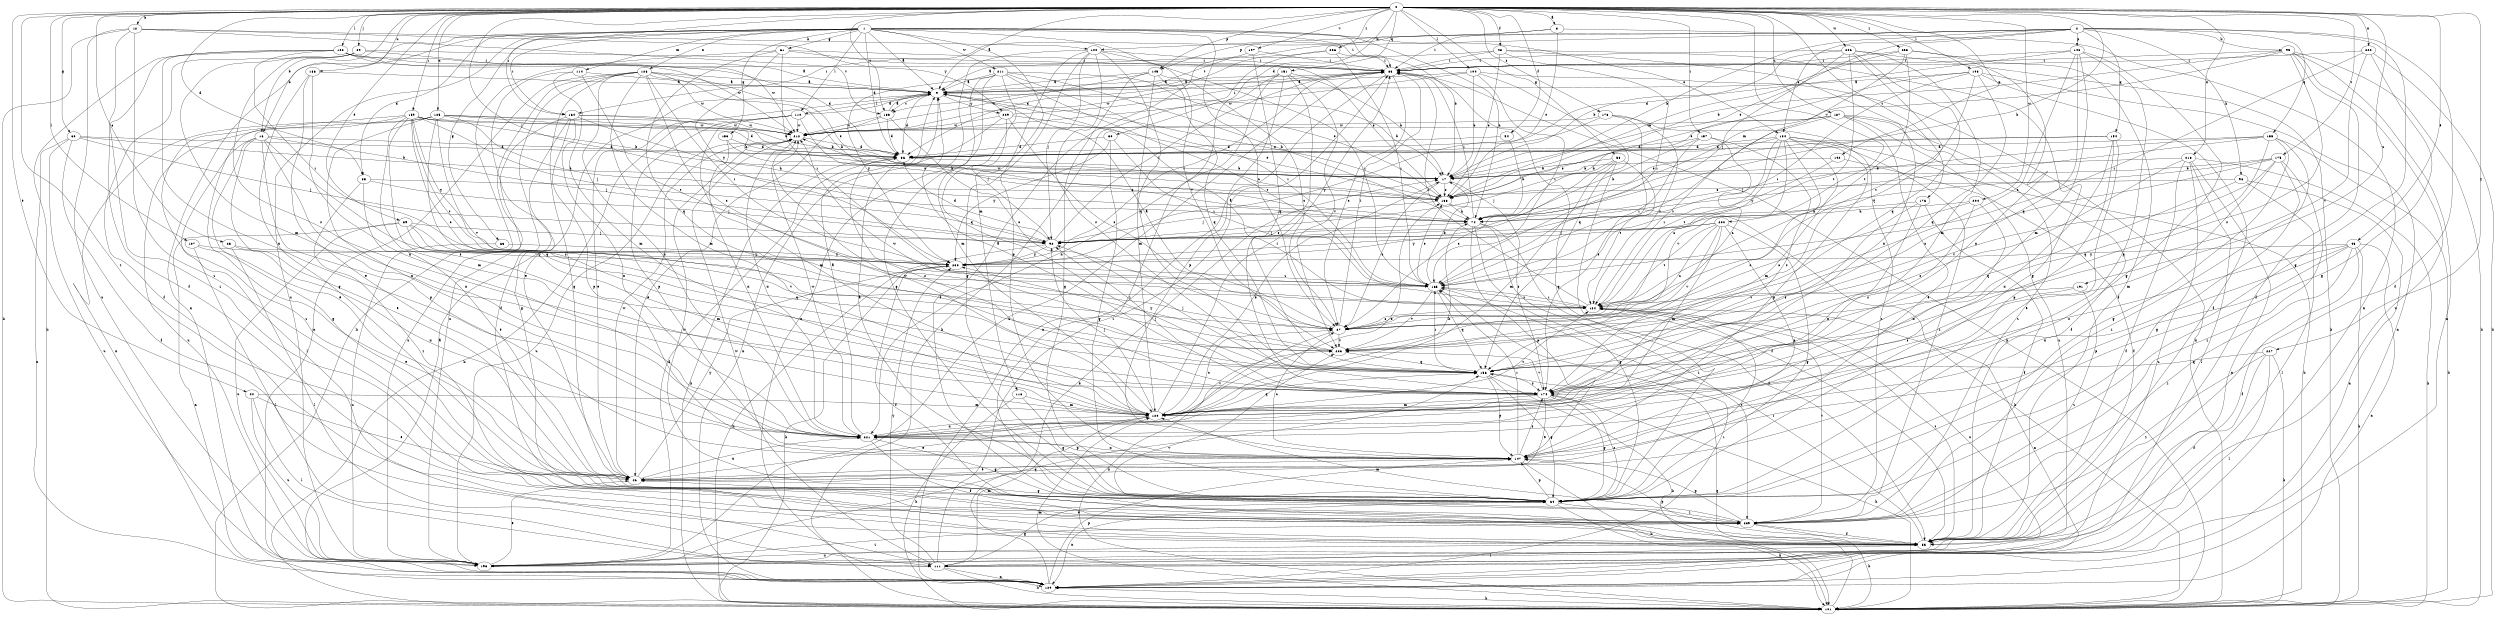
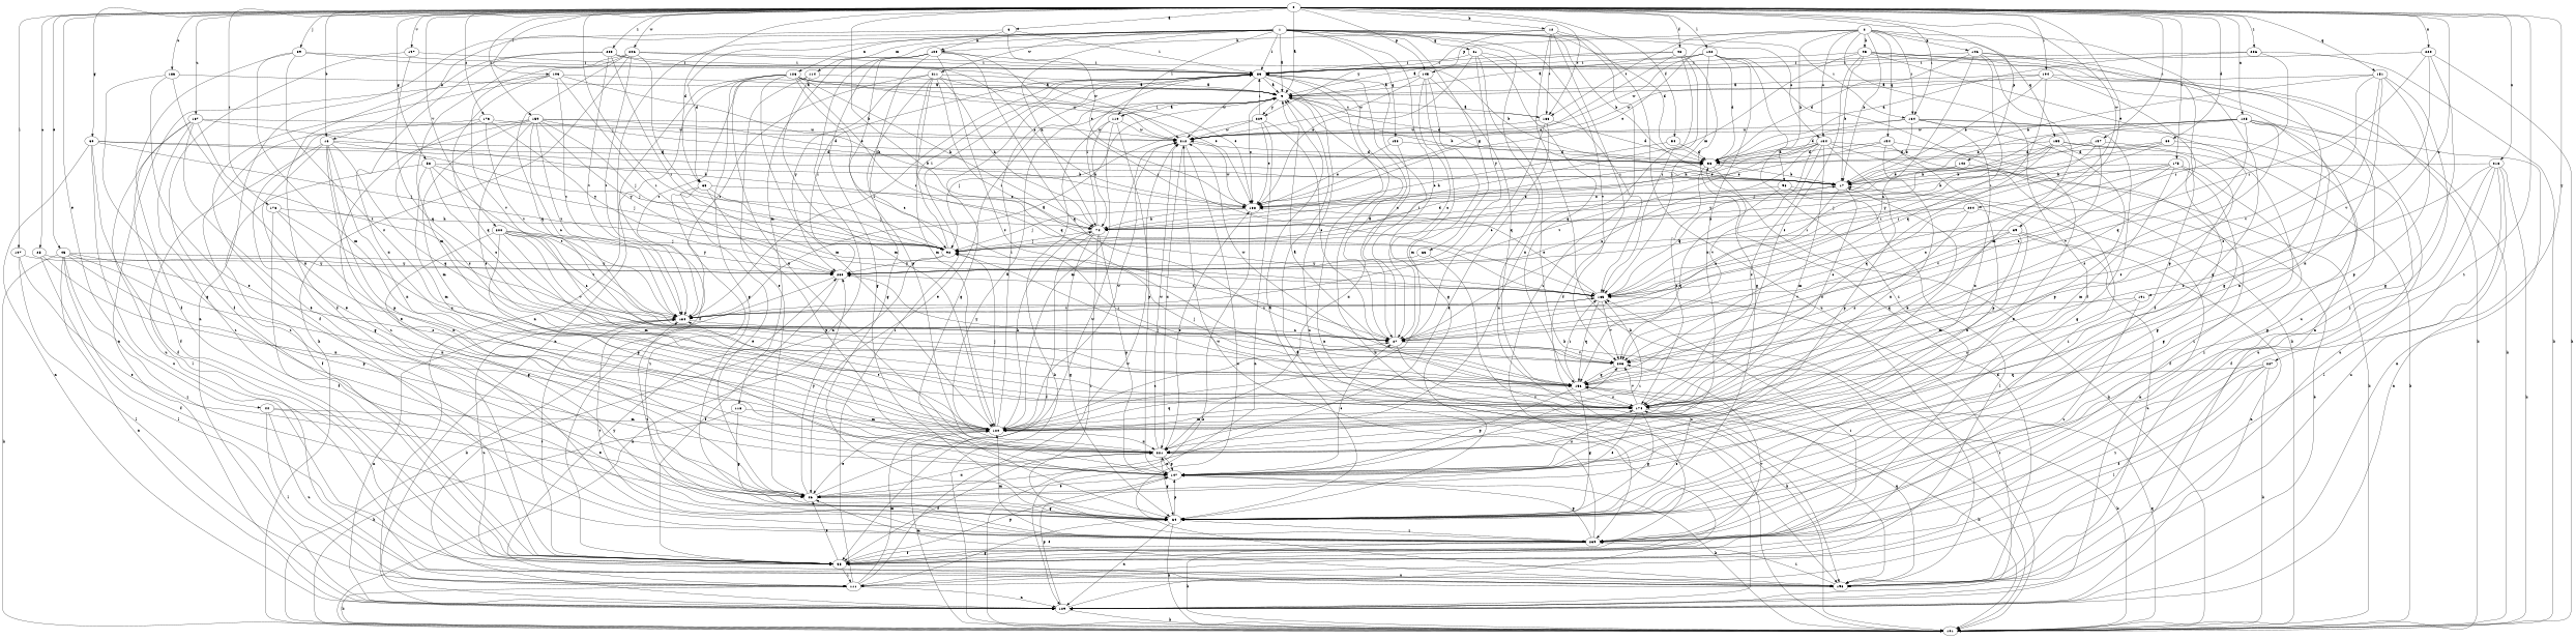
  strict digraph {
    0
    3
    9
    12
    16
    25
    30
    35
    39
    44
    45
    48
    54
    58
    60
    74
    89
    92
    102
    103
    104
    107
    125
    142
    145
    151
    157
    159
    164
    173
    175
    176
    183
    186
    187
    191
    197
    200
    204
    206
    218
    220
    227
    233
    236
    239
    83
    129
    138
    100
    17
    36
    110
    46
    229
    193
    55
    101
    64
    111
    147
    156
    221
    230
    165
    203
    120
    174
    27
    184
    212
    1
    61
    63
    114
    118
    126
    134
    153
    211
    2
    95
    98
    146
    154
    155
    0 -> 3 [label=a]
    0 -> 9 [label=a]
    0 -> 12 [label=b]
    0 -> 16 [label=b]
    0 -> 25 [label=c]
    0 -> 30 [label=d]
    0 -> 35 [label=d]
    0 -> 39 [label=e]
    0 -> 44 [label=e]
    0 -> 45 [label=e]
    0 -> 48 [label=f]
    0 -> 54 [label=f]
    0 -> 58 [label=g]
    0 -> 60 [label=g]
    0 -> 74 [label=h]
    0 -> 89 [label=j]
    0 -> 92 [label=j]
    0 -> 102 [label=l]
    0 -> 103 [label=l]
    0 -> 104 [label=l]
    0 -> 107 [label=l]
    0 -> 125 [label=n]
    0 -> 142 [label=p]
    0 -> 145 [label=p]
    0 -> 151 [label=q]
    0 -> 157 [label=r]
    0 -> 159 [label=r]
    0 -> 164 [label=r]
    0 -> 173 [label=s]
    0 -> 175 [label=t]
    0 -> 176 [label=t]
    0 -> 183 [label=t]
    0 -> 186 [label=u]
    0 -> 187 [label=u]
    0 -> 191 [label=u]
    0 -> 197 [label=v]
    0 -> 200 [label=v]
    0 -> 204 [label=w]
    0 -> 206 [label=w]
    0 -> 218 [label=x]
    0 -> 220 [label=x]
    0 -> 227 [label=y]
    0 -> 233 [label=z]
    0 -> 236 [label=z]
    0 -> 239 [label=z]
    3 -> 83 [label=i]
    3 -> 129 [label=n]
    3 -> 138 [label=o]
    3 -> 100 [label=k]
    9 -> 183 [label=t]
    9 -> 138 [label=o]
    9 -> 17 [label=b]
    9 -> 36 [label=d]
    9 -> 110 [label=l]
    9 -> 46 [label=e]
    9 -> 229 [label=y]
    12 -> 183 [label=t]
    12 -> 239 [label=z]
    12 -> 100 [label=k]
    12 -> 229 [label=y]
    12 -> 193 [label=u]
    12 -> 55 [label=f]
    12 -> 101 [label=k]
    16 -> 92 [label=j]
    16 -> 36 [label=d]
    16 -> 46 [label=e]
    16 -> 64 [label=g]
    16 -> 111 [label=l]
    16 -> 147 [label=p]
    16 -> 156 [label=q]
    16 -> 221 [label=x]
    25 -> 111 [label=l]
    25 -> 221 [label=x]
    25 -> 230 [label=y]
    30 -> 36 [label=d]
    30 -> 64 [label=g]
    30 -> 230 [label=y]
    30 -> 165 [label=r]
    35 -> 92 [label=j]
    35 -> 239 [label=z]
    35 -> 138 [label=o]
    35 -> 46 [label=e]
+   35 -> 147 [label=p]
    39 -> 92 [label=j]
    39 -> 129 [label=n]
    39 -> 193 [label=u]
    39 -> 156 [label=q]
    39 -> 203 [label=v]
    39 -> 120 [label=m]
    44 -> 46 [label=e]
    44 -> 193 [label=u]
    44 -> 111 [label=l]
    44 -> 120 [label=m]
    45 -> 239 [label=z]
    45 -> 129 [label=n]
    45 -> 55 [label=f]
    45 -> 101 [label=k]
    45 -> 147 [label=p]
    45 -> 221 [label=x]
    45 -> 230 [label=y]
    45 -> 174 [label=s]
    48 -> 9 [label=a]
    48 -> 83 [label=i]
    48 -> 138 [label=o]
    48 -> 64 [label=g]
    48 -> 221 [label=x]
    48 -> 165 [label=r]
    54 -> 74 [label=h]
    54 -> 36 [label=d]
    58 -> 92 [label=j]
    58 -> 17 [label=b]
    58 -> 55 [label=f]
    58 -> 120 [label=m]
    58 -> 27 [label=c]
    58 -> 184 [label=t]
    60 -> 92 [label=j]
    60 -> 129 [label=n]
    60 -> 17 [label=b]
    60 -> 36 [label=d]
    60 -> 193 [label=u]
    60 -> 55 [label=f]
    74 -> 92 [label=j]
    74 -> 239 [label=z]
    74 -> 83 [label=i]
    74 -> 55 [label=f]
    74 -> 64 [label=g]
    74 -> 147 [label=p]
    89 -> 83 [label=i]
    89 -> 55 [label=f]
    89 -> 120 [label=m]
    89 -> 174 [label=s]
    89 -> 212 [label=w]
    92 -> 83 [label=i]
    92 -> 36 [label=d]
    92 -> 101 [label=k]
    92 -> 230 [label=y]
    102 -> 9 [label=a]
    102 -> 239 [label=z]
    102 -> 83 [label=i]
    102 -> 36 [label=d]
    102 -> 101 [label=k]
    102 -> 221 [label=x]
    102 -> 165 [label=r]
    102 -> 212 [label=w]
    103 -> 9 [label=a]
    103 -> 129 [label=n]
    103 -> 138 [label=o]
    103 -> 55 [label=f]
    103 -> 156 [label=q]
    103 -> 165 [label=r]
    103 -> 184 [label=t]
    104 -> 9 [label=a]
    104 -> 17 [label=b]
    104 -> 101 [label=k]
    104 -> 156 [label=q]
    104 -> 165 [label=r]
    104 -> 212 [label=w]
    107 -> 46 [label=e]
    107 -> 111 [label=l]
    107 -> 230 [label=y]
    125 -> 74 [label=h]
    125 -> 129 [label=n]
    125 -> 17 [label=b]
    125 -> 36 [label=d]
    125 -> 193 [label=u]
    125 -> 221 [label=x]
    125 -> 203 [label=v]
    125 -> 174 [label=s]
    125 -> 212 [label=w]
    142 -> 17 [label=b]
    142 -> 55 [label=f]
    142 -> 165 [label=r]
    145 -> 9 [label=a]
    145 -> 64 [label=g]
    145 -> 156 [label=q]
    145 -> 120 [label=m]
    145 -> 27 [label=c]
    145 -> 212 [label=w]
    151 -> 9 [label=a]
    151 -> 239 [label=z]
    151 -> 17 [label=b]
    151 -> 147 [label=p]
    151 -> 221 [label=x]
    151 -> 203 [label=v]
    151 -> 174 [label=s]
    157 -> 74 [label=h]
    157 -> 36 [label=d]
    157 -> 165 [label=r]
    157 -> 174 [label=s]
    157 -> 27 [label=c]
    159 -> 92 [label=j]
    159 -> 239 [label=z]
    159 -> 17 [label=b]
    159 -> 36 [label=d]
    159 -> 46 [label=e]
    159 -> 230 [label=y]
    159 -> 120 [label=m]
    159 -> 174 [label=s]
    159 -> 27 [label=c]
    159 -> 184 [label=t]
    159 -> 212 [label=w]
    164 -> 74 [label=h]
    164 -> 17 [label=b]
    164 -> 193 [label=u]
    164 -> 64 [label=g]
    164 -> 147 [label=p]
    164 -> 221 [label=x]
    164 -> 212 [label=w]
    173 -> 239 [label=z]
    173 -> 230 [label=y]
    173 -> 174 [label=s]
    173 -> 184 [label=t]
    173 -> 212 [label=w]
    175 -> 92 [label=j]
    175 -> 239 [label=z]
    175 -> 17 [label=b]
    175 -> 64 [label=g]
    175 -> 203 [label=v]
    175 -> 120 [label=m]
    175 -> 27 [label=c]
    176 -> 74 [label=h]
    176 -> 55 [label=f]
    176 -> 221 [label=x]
    176 -> 174 [label=s]
    183 -> 9 [label=a]
    183 -> 36 [label=d]
    183 -> 46 [label=e]
    183 -> 27 [label=c]
    183 -> 212 [label=w]
    186 -> 9 [label=a]
    186 -> 46 [label=e]
    186 -> 64 [label=g]
    186 -> 221 [label=x]
    187 -> 74 [label=h]
    187 -> 239 [label=z]
    187 -> 46 [label=e]
    187 -> 193 [label=u]
    187 -> 55 [label=f]
    187 -> 184 [label=t]
    187 -> 212 [label=w]
    191 -> 239 [label=z]
    191 -> 174 [label=s]
    191 -> 184 [label=t]
    197 -> 83 [label=i]
    197 -> 55 [label=f]
    197 -> 156 [label=q]
    200 -> 92 [label=j]
    200 -> 64 [label=g]
    200 -> 147 [label=p]
    200 -> 230 [label=y]
    200 -> 203 [label=v]
    200 -> 120 [label=m]
    200 -> 27 [label=c]
    200 -> 184 [label=t]
    204 -> 74 [label=h]
    204 -> 221 [label=x]
    204 -> 174 [label=s]
    204 -> 27 [label=c]
    206 -> 92 [label=j]
    206 -> 83 [label=i]
    206 -> 17 [label=b]
    206 -> 101 [label=k]
    206 -> 156 [label=q]
    206 -> 203 [label=v]
    206 -> 120 [label=m]
    206 -> 184 [label=t]
    218 -> 129 [label=n]
    218 -> 17 [label=b]
    218 -> 193 [label=u]
    218 -> 55 [label=f]
    218 -> 101 [label=k]
    218 -> 111 [label=l]
    218 -> 174 [label=s]
    220 -> 83 [label=i]
    220 -> 101 [label=k]
    220 -> 64 [label=g]
    220 -> 165 [label=r]
    220 -> 203 [label=v]
    227 -> 239 [label=z]
    227 -> 55 [label=f]
    227 -> 101 [label=k]
    227 -> 111 [label=l]
    227 -> 156 [label=q]
    233 -> 83 [label=i]
    233 -> 138 [label=o]
    233 -> 55 [label=f]
    233 -> 221 [label=x]
    233 -> 165 [label=r]
    233 -> 184 [label=t]
    236 -> 83 [label=i]
    236 -> 36 [label=d]
    236 -> 101 [label=k]
    236 -> 165 [label=r]
    239 -> 55 [label=f]
    239 -> 101 [label=k]
    239 -> 147 [label=p]
    239 -> 120 [label=m]
    239 -> 184 [label=t]
    239 -> 212 [label=w]
    83 -> 9 [label=a]
    83 -> 129 [label=n]
    83 -> 193 [label=u]
    83 -> 101 [label=k]
    83 -> 64 [label=g]
    83 -> 27 [label=c]
    83 -> 212 [label=w]
    129 -> 9 [label=a]
    129 -> 17 [label=b]
    129 -> 101 [label=k]
    129 -> 147 [label=p]
    129 -> 165 [label=r]
    138 -> 74 [label=h]
    138 -> 92 [label=j]
    138 -> 101 [label=k]
    138 -> 212 [label=w]
    100 -> 92 [label=j]
    100 -> 83 [label=i]
    100 -> 129 [label=n]
    100 -> 64 [label=g]
    100 -> 147 [label=p]
    100 -> 156 [label=q]
    100 -> 165 [label=r]
    100 -> 174 [label=s]
    17 -> 138 [label=o]
    17 -> 174 [label=s]
    17 -> 27 [label=c]
    36 -> 17 [label=b]
    36 -> 101 [label=k]
    36 -> 174 [label=s]
    110 -> 9 [label=a]
    110 -> 74 [label=h]
    110 -> 101 [label=k]
    110 -> 147 [label=p]
    110 -> 120 [label=m]
    110 -> 212 [label=w]
    46 -> 64 [label=g]
    46 -> 221 [label=x]
    46 -> 230 [label=y]
    46 -> 212 [label=w]
    229 -> 92 [label=j]
    229 -> 83 [label=i]
    229 -> 129 [label=n]
    229 -> 138 [label=o]
    229 -> 27 [label=c]
    229 -> 212 [label=w]
    193 -> 239 [label=z]
    193 -> 36 [label=d]
    193 -> 46 [label=e]
    193 -> 156 [label=q]
    55 -> 46 [label=e]
    55 -> 193 [label=u]
    55 -> 111 [label=l]
    55 -> 147 [label=p]
    55 -> 165 [label=r]
    55 -> 203 [label=v]
    55 -> 184 [label=t]
    101 -> 156 [label=q]
    101 -> 120 [label=m]
    64 -> 9 [label=a]
    64 -> 239 [label=z]
    64 -> 129 [label=n]
    64 -> 101 [label=k]
    64 -> 147 [label=p]
    64 -> 174 [label=s]
    64 -> 184 [label=t]
    111 -> 83 [label=i]
    111 -> 129 [label=n]
    111 -> 101 [label=k]
    111 -> 64 [label=g]
    111 -> 230 [label=y]
    111 -> 120 [label=m]
    111 -> 212 [label=w]
    147 -> 46 [label=e]
    147 -> 101 [label=k]
    147 -> 221 [label=x]
    147 -> 165 [label=r]
    147 -> 174 [label=s]
    147 -> 27 [label=c]
    156 -> 92 [label=j]
    156 -> 101 [label=k]
    156 -> 64 [label=g]
    156 -> 147 [label=p]
    156 -> 165 [label=r]
    156 -> 174 [label=s]
    221 -> 9 [label=a]
    221 -> 138 [label=o]
    221 -> 55 [label=f]
    221 -> 64 [label=g]
    221 -> 147 [label=p]
    221 -> 212 [label=w]
    230 -> 83 [label=i]
    230 -> 55 [label=f]
    230 -> 101 [label=k]
    230 -> 165 [label=z]
    165 -> 138 [label=o]
    165 -> 17 [label=b]
    165 -> 156 [label=q]
    165 -> 203 [label=v]
    165 -> 184 [label=t]
    203 -> 156 [label=q]
    203 -> 230 [label=y]
    203 -> 212 [label=w]
    120 -> 74 [label=h]
    120 -> 92 [label=j]
    120 -> 83 [label=i]
    120 -> 17 [label=b]
    120 -> 46 [label=e]
    120 -> 156 [label=q]
    120 -> 221 [label=x]
    120 -> 203 [label=v]
    120 -> 27 [label=c]
    120 -> 184 [label=t]
    120 -> 212 [label=w]
    174 -> 9 [label=a]
    174 -> 92 [label=j]
    174 -> 46 [label=e]
    174 -> 101 [label=k]
    174 -> 64 [label=g]
    174 -> 203 [label=v]
    174 -> 120 [label=m]
    27 -> 9 [label=a]
    27 -> 83 [label=i]
    27 -> 101 [label=k]
    27 -> 203 [label=v]
    184 -> 9 [label=a]
    184 -> 83 [label=i]
    184 -> 129 [label=n]
    184 -> 193 [label=u]
    184 -> 165 [label=r]
    184 -> 27 [label=c]
    212 -> 36 [label=d]
    212 -> 193 [label=u]
    212 -> 221 [label=x]
    1 -> 9 [label=a]
    1 -> 16 [label=b]
    1 -> 35 [label=d]
    1 -> 74 [label=h]
    1 -> 164 [label=r]
    1 -> 83 [label=i]
    1 -> 129 [label=n]
    1 -> 17 [label=b]
    1 -> 36 [label=d]
    1 -> 110 [label=l]
    1 -> 193 [label=u]
    1 -> 203 [label=v]
    1 -> 27 [label=c]
    1 -> 61 [label=g]
    1 -> 63 [label=g]
    1 -> 114 [label=m]
    1 -> 118 [label=m]
    1 -> 126 [label=n]
    1 -> 134 [label=o]
    1 -> 153 [label=q]
    1 -> 211 [label=w]
    61 -> 83 [label=i]
    61 -> 138 [label=o]
    61 -> 101 [label=k]
    61 -> 156 [label=q]
    61 -> 230 [label=y]
    61 -> 165 [label=r]
    63 -> 193 [label=u]
    63 -> 230 [label=y]
    114 -> 9 [label=a]
    114 -> 46 [label=e]
    114 -> 120 [label=m]
    114 -> 184 [label=t]
    118 -> 101 [label=k]
    118 -> 64 [label=g]
    118 -> 120 [label=m]
    126 -> 9 [label=a]
    126 -> 74 [label=h]
    126 -> 129 [label=n]
    126 -> 138 [label=o]
-   126 -> 193 [label=u]
    126 -> 55 [label=f]
    126 -> 64 [label=g]
    126 -> 221 [label=x]
    126 -> 165 [label=r]
    126 -> 120 [label=m]
    126 -> 27 [label=c]
    126 -> 212 [label=w]
    134 -> 239 [label=z]
    134 -> 138 [label=o]
    134 -> 36 [label=d]
    134 -> 101 [label=k]
    134 -> 147 [label=p]
    134 -> 203 [label=v]
    134 -> 120 [label=m]
    134 -> 174 [label=s]
    134 -> 27 [label=c]
    134 -> 184 [label=t]
    153 -> 138 [label=o]
    153 -> 36 [label=d]
    153 -> 221 [label=x]
    211 -> 9 [label=a]
    211 -> 74 [label=h]
    211 -> 138 [label=o]
    211 -> 64 [label=g]
    211 -> 156 [label=q]
    211 -> 230 [label=y]
    211 -> 165 [label=r]
    211 -> 120 [label=m]
    211 -> 184 [label=t]
    2 -> 145 [label=p]
    2 -> 164 [label=r]
    2 -> 183 [label=t]
    2 -> 138 [label=o]
    2 -> 17 [label=b]
    2 -> 55 [label=f]
    2 -> 64 [label=g]
    2 -> 134 [label=o]
    2 -> 95 [label=k]
    2 -> 98 [label=k]
    2 -> 146 [label=p]
    2 -> 154 [label=q]
    2 -> 155 [label=q]
    95 -> 74 [label=m]
    95 -> 83 [label=i]
    95 -> 129 [label=n]
    95 -> 17 [label=b]
    95 -> 193 [label=u]
    95 -> 55 [label=f]
    95 -> 101 [label=k]
    95 -> 174 [label=s]
    98 -> 129 [label=n]
    98 -> 138 [label=o]
    98 -> 111 [label=l]
    98 -> 156 [label=q]
    146 -> 83 [label=i]
    146 -> 36 [label=d]
    146 -> 64 [label=g]
    146 -> 147 [label=p]
    146 -> 156 [label=q]
    146 -> 120 [label=m]
    146 -> 27 [label=c]
    154 -> 138 [label=o]
    154 -> 36 [label=d]
    154 -> 46 [label=e]
    154 -> 147 [label=p]
    154 -> 221 [label=x]
    155 -> 92 [label=j]
    155 -> 239 [label=z]
    155 -> 36 [label=d]
    155 -> 101 [label=k]
    155 -> 64 [label=g]
    155 -> 156 [label=q]
    155 -> 230 [label=y]
  }
